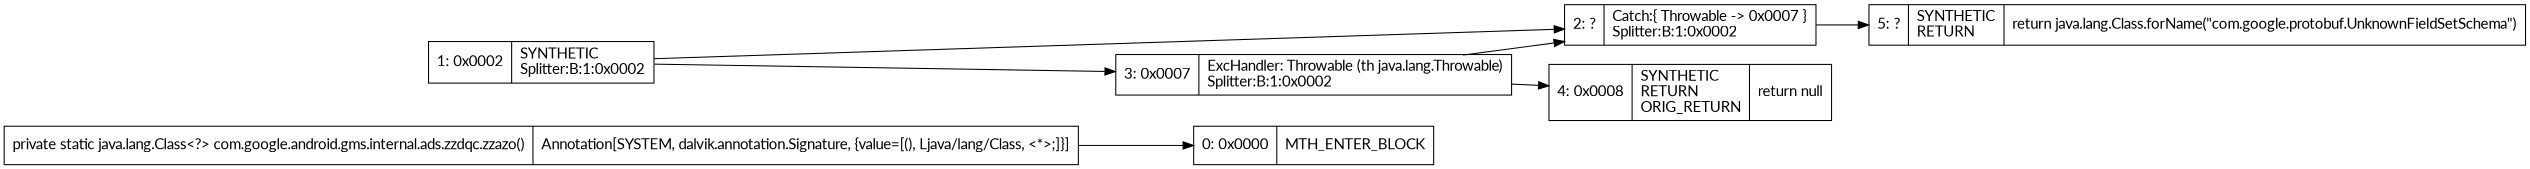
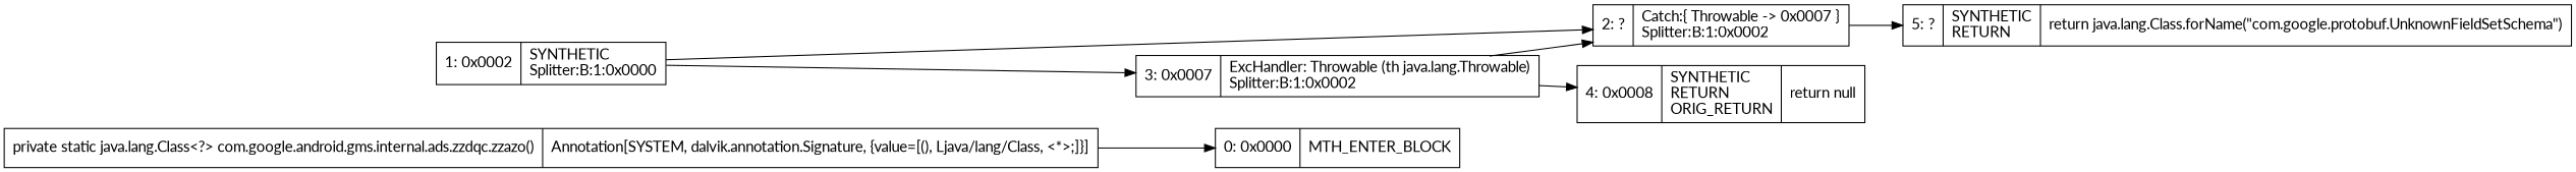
  digraph {
    fontname=Lato
    rankdir=LR
    node [fontname=Lato shape=record]
    edge [fontname=Lato]
    n1 [label="{0\:\ 0x0000|MTH_ENTER_BLOCK\l}"]
-   n2 [label="{1\:\ 0x0002|SYNTHETIC\lSplitter:B:1:0x0002\l}"]
+   n2 [label="{1\:\ 0x0002|SYNTHETIC\lSplitter:B:1:0x0000\l}"]
    n3 [label="{2\:\ ?|Catch:\{ Throwable \-\> 0x0007 \}\lSplitter:B:1:0x0002\l}"]
    n4 [label="{3\:\ 0x0007|ExcHandler: Throwable (th java.lang.Throwable)\lSplitter:B:1:0x0002\l}"]
    n5 [label="{5\:\ ?|SYNTHETIC\lRETURN\l|return java.lang.Class.forName(\"com.google.protobuf.UnknownFieldSetSchema\")\l}"]
    n6 [label="{4\:\ 0x0008|SYNTHETIC\lRETURN\lORIG_RETURN\l|return null\l}"]
    n7 [label="{private static java.lang.Class\<?\> com.google.android.gms.internal.ads.zzdqc.zzazo()  | Annotation[SYSTEM, dalvik.annotation.Signature, \{value=[(), Ljava\/lang\/Class, \<*\>;]\}]\l}"]
    n2 -> n3
    n2 -> n4
    n3 -> n5
    n4 -> n3
    n4 -> n6
    n7 -> n1
  }
